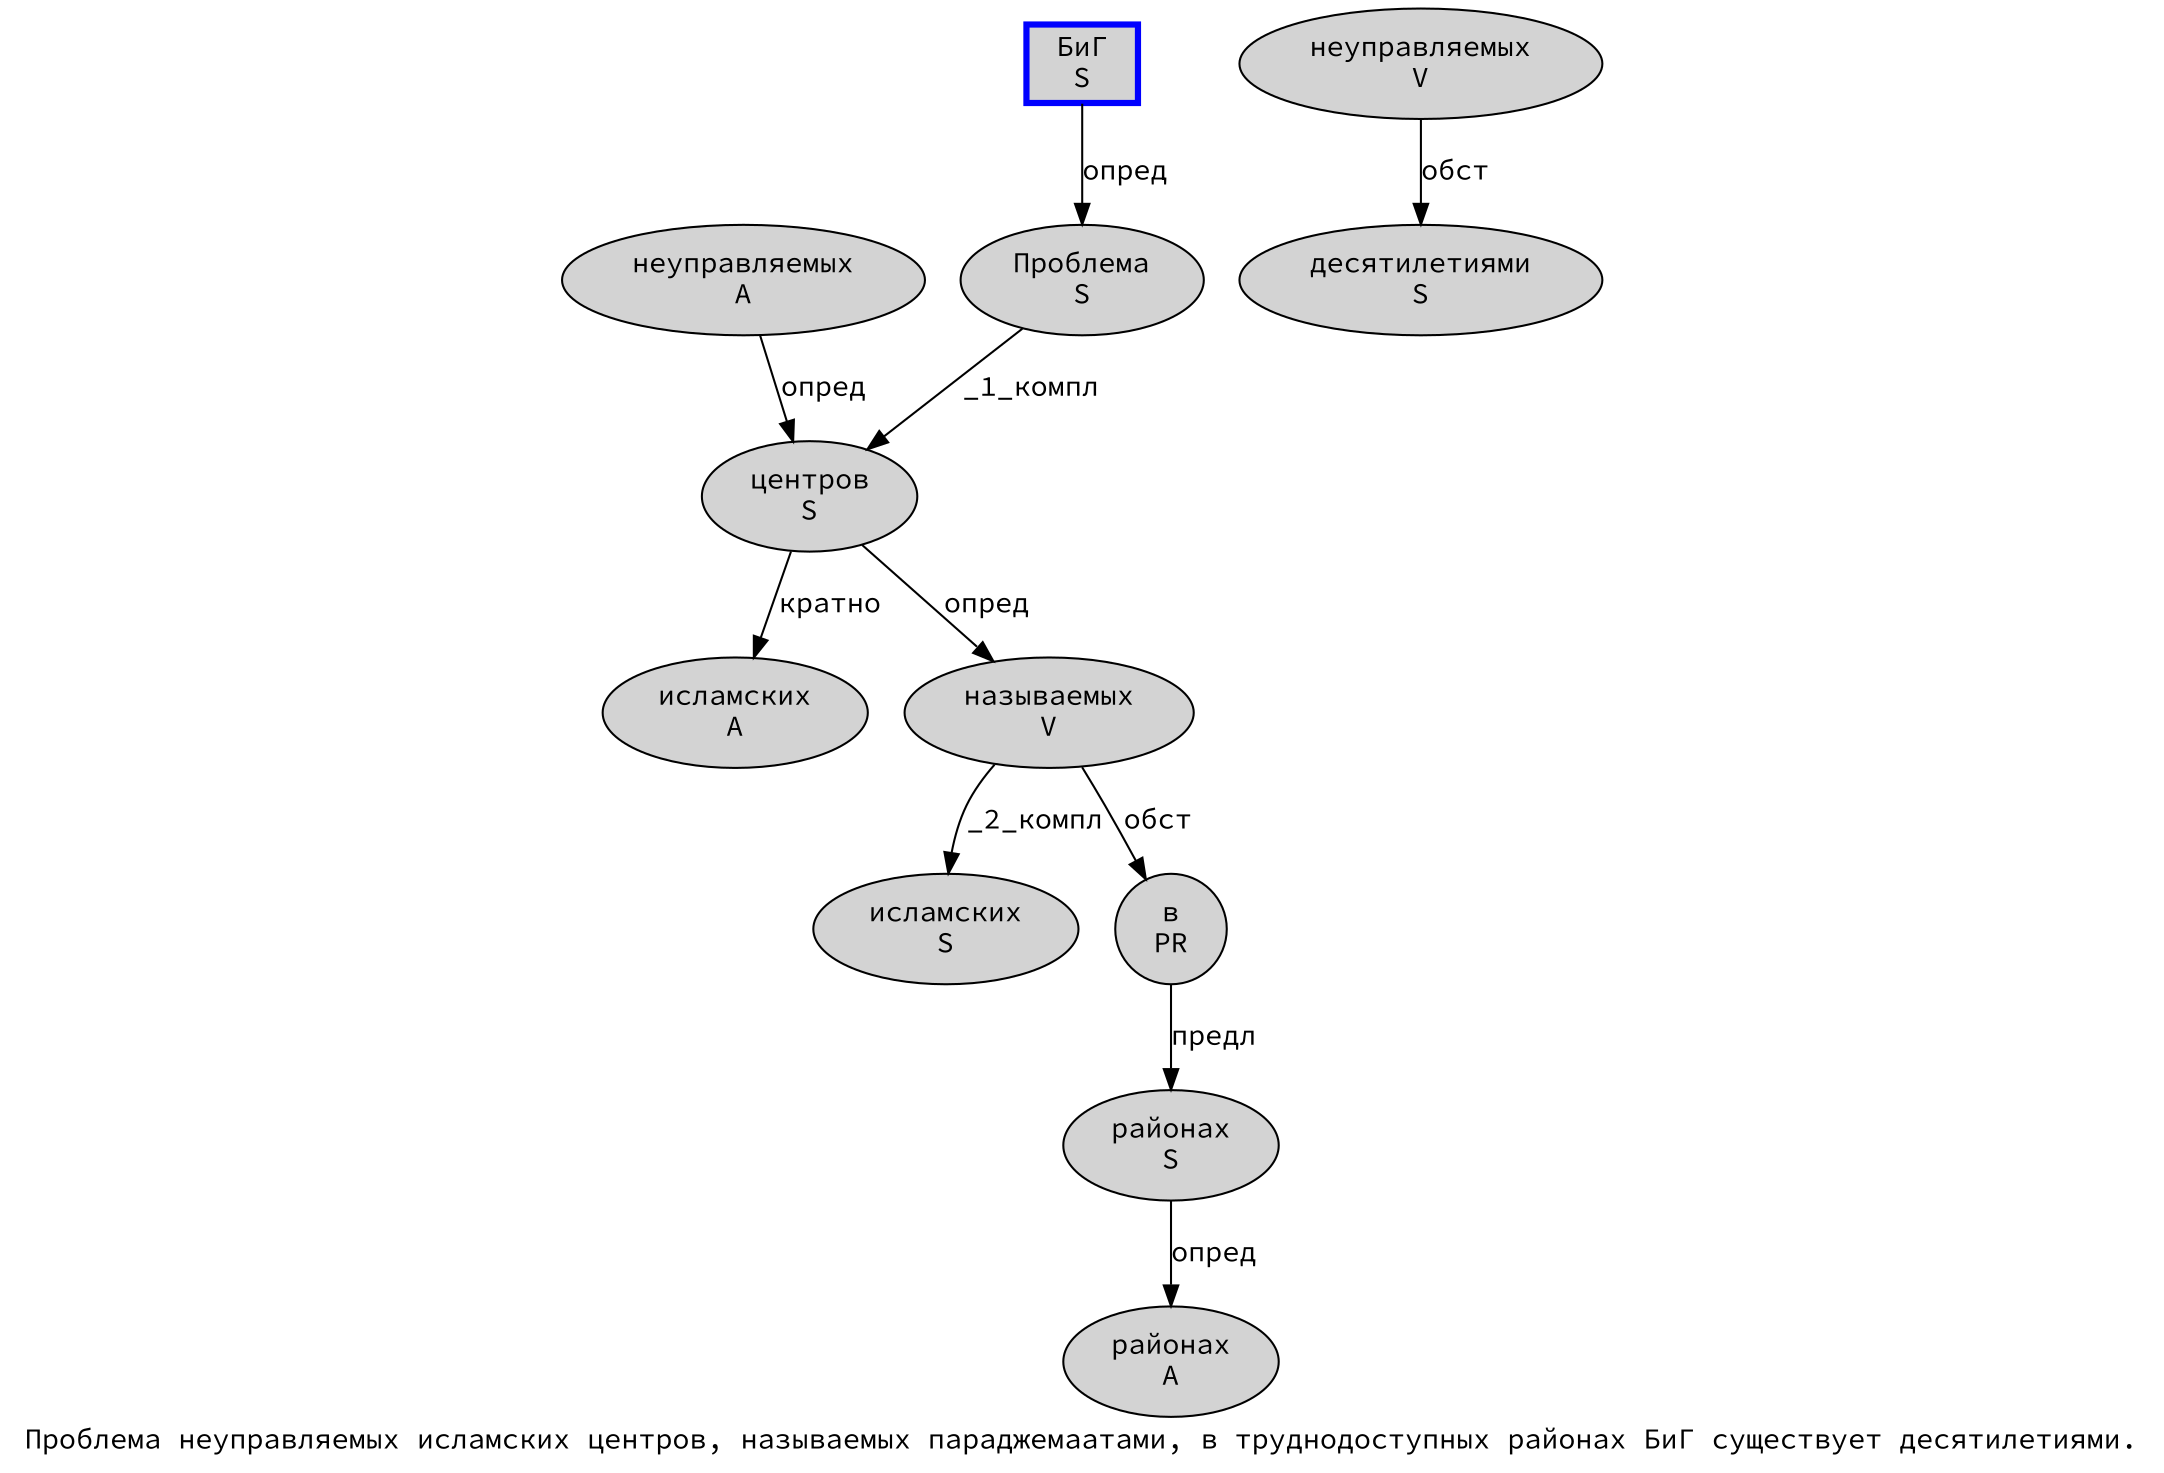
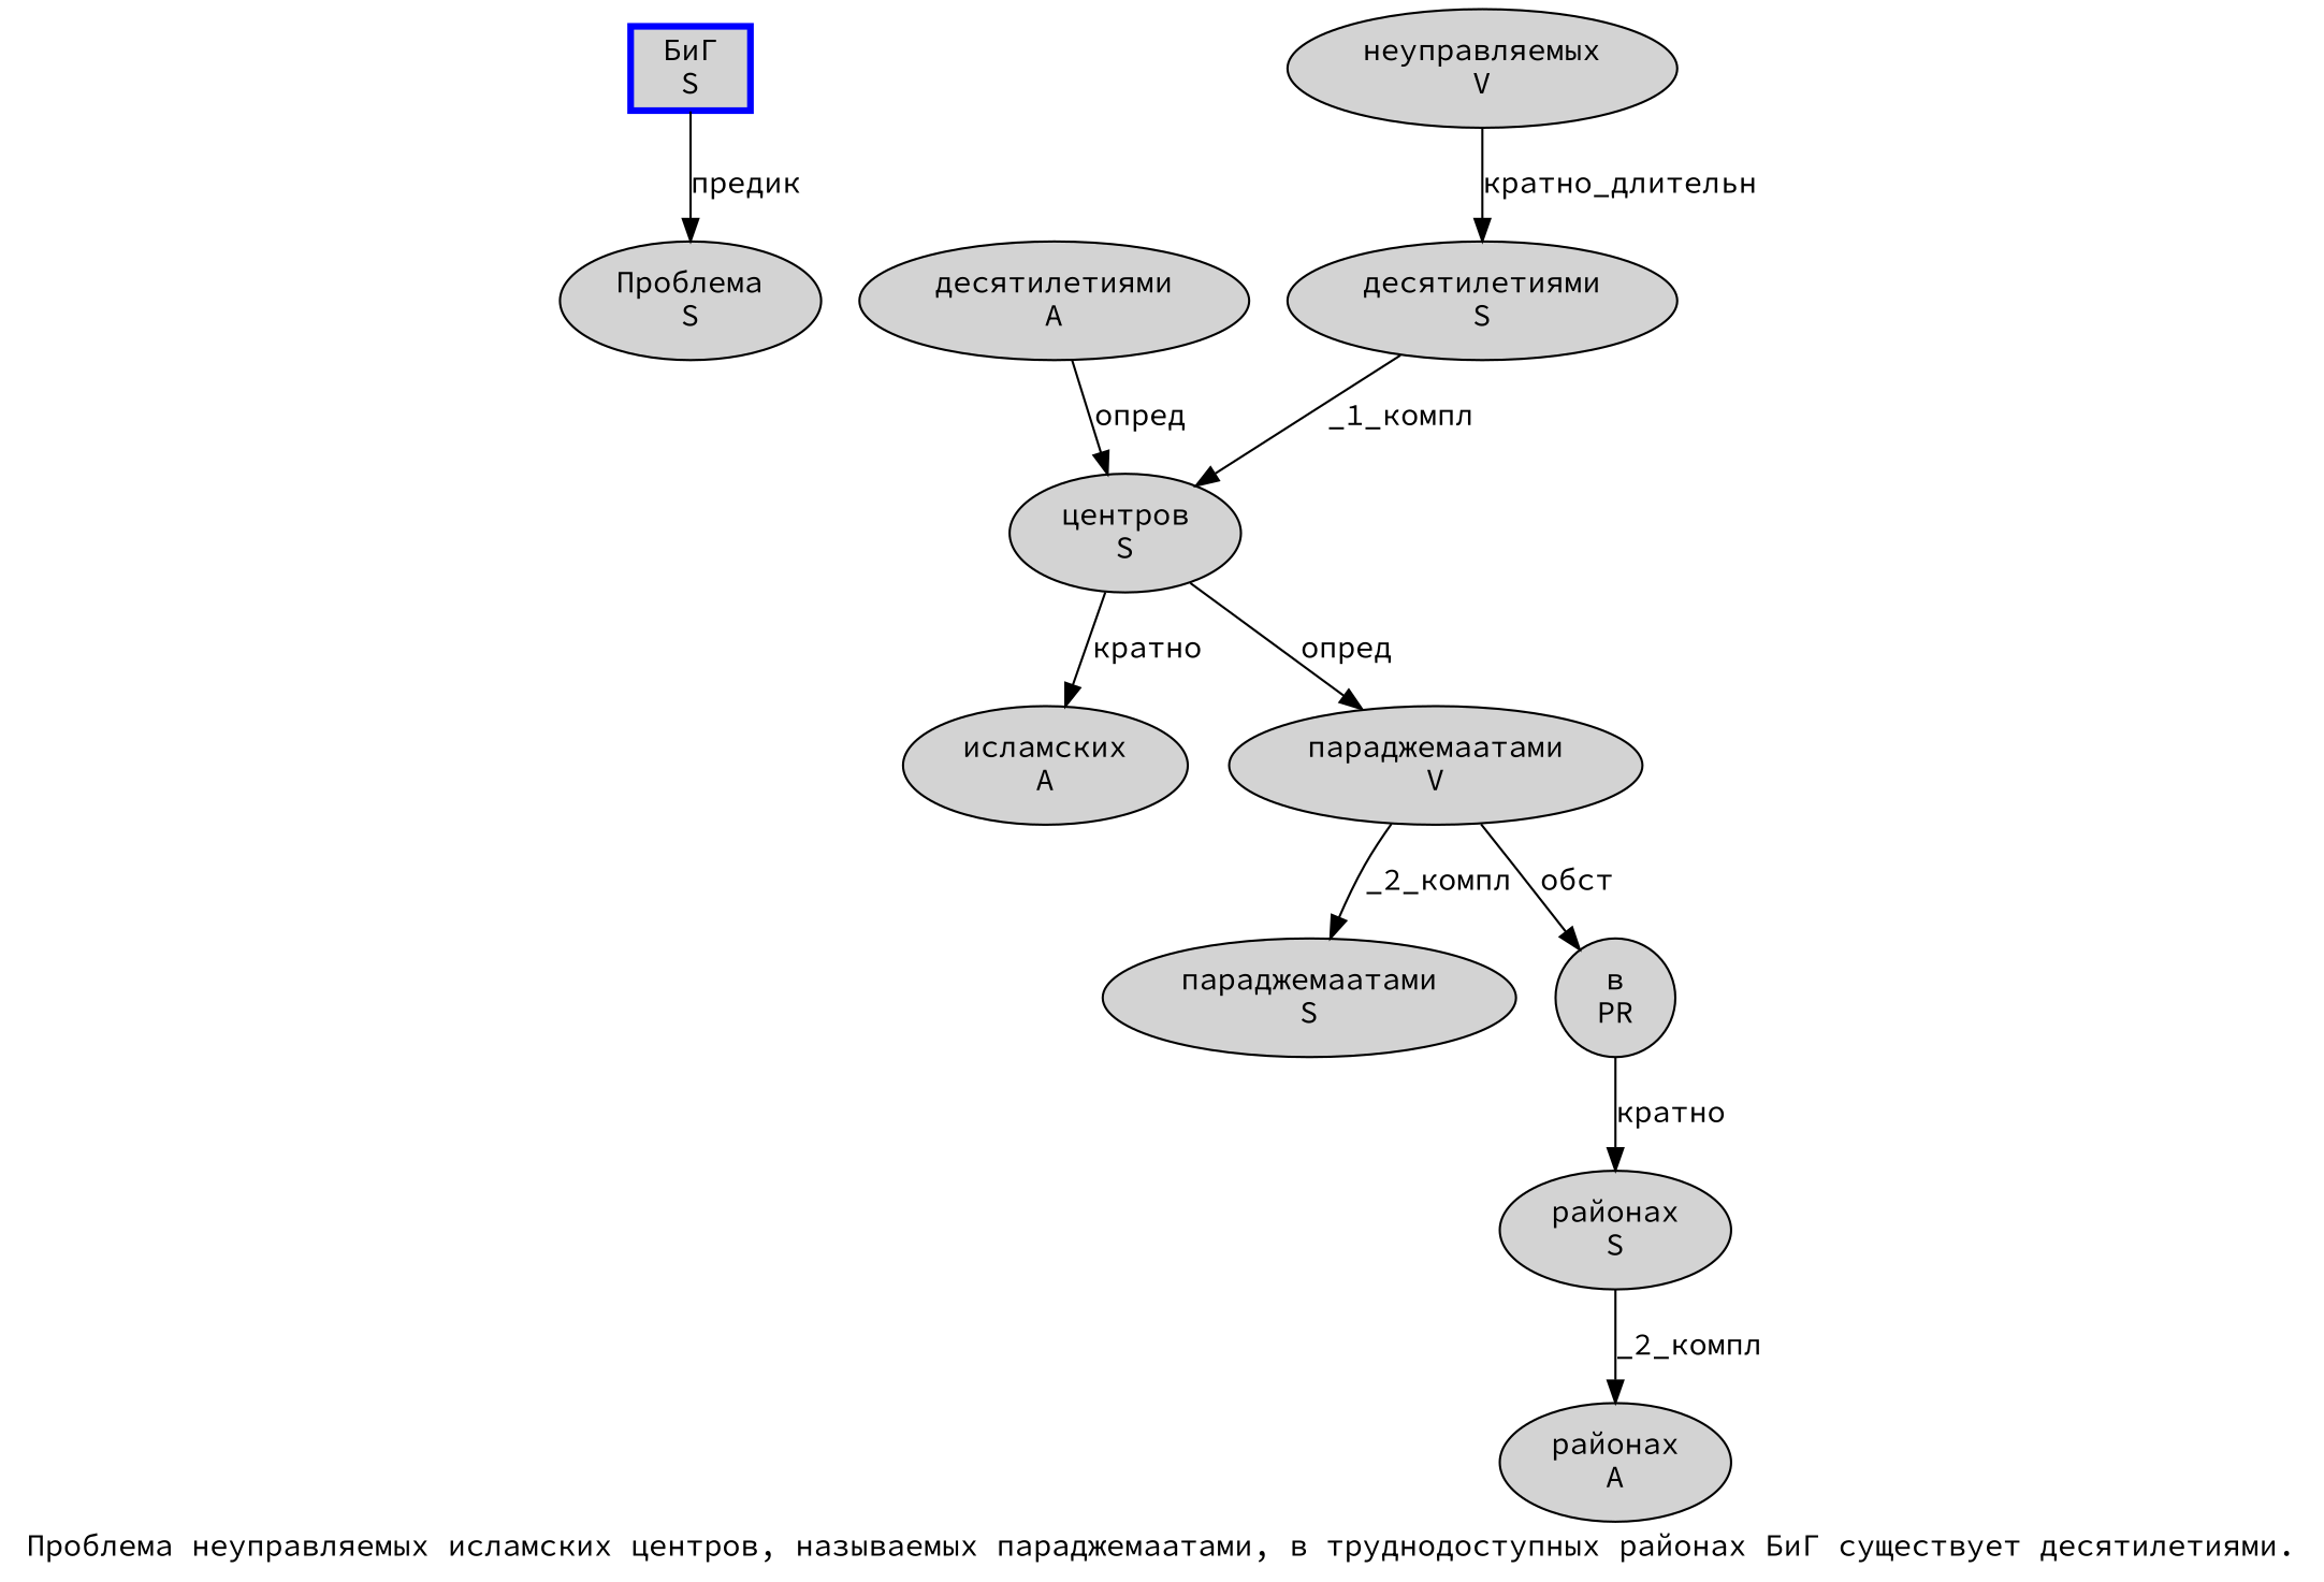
  digraph {
    fontname="Source Code Pro"
    label="Проблема неуправляемых исламских центров, называемых параджемаатами, в труднодоступных районах БиГ существует десятилетиями."
    node [fillcolor=lightgray fontname="Source Code Pro" penwidth=1 shape=ellipse style=filled]
    edge [fontname="Source Code Pro"]
    n1 [label="Проблема\nS"]
    n2 [label="центров\nS"]
    n3 [label="исламских\nA"]
-   n4 [label="называемых\nV"]
-   n5 [label="неуправляемых\nA"]
-   n6 [label="исламских\nS"]
+   n4 [label="параджемаатами\nV"]
+   n5 [label="десятилетиями\nA"]
+   n6 [label="параджемаатами\nS"]
    n7 [label="в\nPR"]
    n8 [label="районах\nS"]
    n9 [label="районах\nA"]
    n10 [color=blue label="БиГ\nS" penwidth=3 shape=box]
    n11 [label="неуправляемых\nV"]
    n12 [label="десятилетиями\nS"]
-   n1 -> n2 [label="_1_компл"]
+   n12 -> n2 [label="_1_компл"]
    n2 -> n3 [label="кратно"]
    n2 -> n4 [label="опред"]
    n4 -> n6 [label="_2_компл"]
    n4 -> n7 [label="обст"]
    n5 -> n2 [label="опред"]
-   n7 -> n8 [label="предл"]
-   n8 -> n9 [label="опред"]
-   n10 -> n1 [label="опред"]
-   n11 -> n12 [label="обст"]
+   n7 -> n8 [label="кратно"]
+   n8 -> n9 [label="_2_компл"]
+   n10 -> n1 [label="предик"]
+   n11 -> n12 [label="кратно_длительн"]
  }
